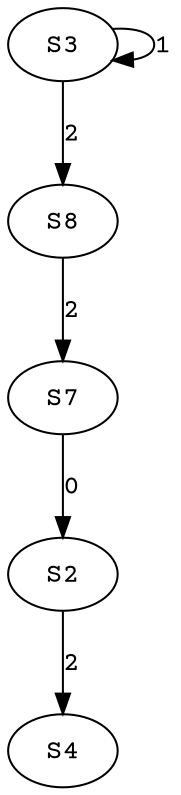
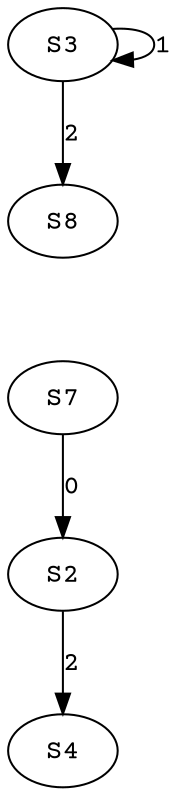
  strict digraph {
    fontname="Courier Prime"
    node [fontname="Courier Prime"]
    edge [fontname="Courier Prime"]
    n1 [label=S7]
    S2
    S4
    S3
    n5 [label=S8]
    n1 -> S2 [label=0]
    S2 -> S4 [label=2]
    S3 -> S3 [label=1]
    S3 -> n5 [label=2]
-   n5 -> n1 [label=2]
  }
